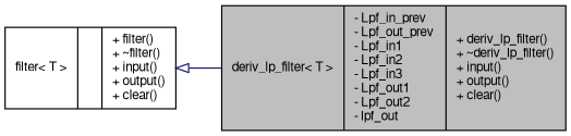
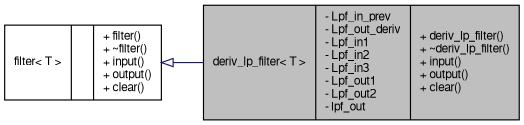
  digraph {
    rankdir=LR
    node [color=black fontname=FreeSans fontsize=10 shape=record style=filled]
-   n1 [fillcolor=grey75 fontcolor=black height=0.2 label="{deriv_lp_filter\< T \>\n|- Lpf_in_prev\l- Lpf_out_prev\l- Lpf_in1\l- Lpf_in2\l- Lpf_in3\l- Lpf_out1\l- Lpf_out2\l- lpf_out\l|+ deriv_lp_filter()\l+ ~deriv_lp_filter()\l+ input()\l+ output()\l+ clear()\l}" width=0.4]
+   n1 [fillcolor=grey75 fontcolor=black height=0.2 label="{deriv_lp_filter\< T \>\n|- Lpf_in_prev\l- Lpf_out_deriv\l- Lpf_in1\l- Lpf_in2\l- Lpf_in3\l- Lpf_out1\l- Lpf_out2\l- lpf_out\l|+ deriv_lp_filter()\l+ ~deriv_lp_filter()\l+ input()\l+ output()\l+ clear()\l}" width=0.4]
    n2 [fillcolor=white height=0.2 label="{filter\< T \>\n||+ filter()\l+ ~filter()\l+ input()\l+ output()\l+ clear()\l}" width=0.4]
    n2 -> n1 [arrowtail=onormal color=midnightblue dir=back fontname=FreeSans fontsize=10 labelfontname=FreeSans labelfontsize=10 style=solid]
  }
